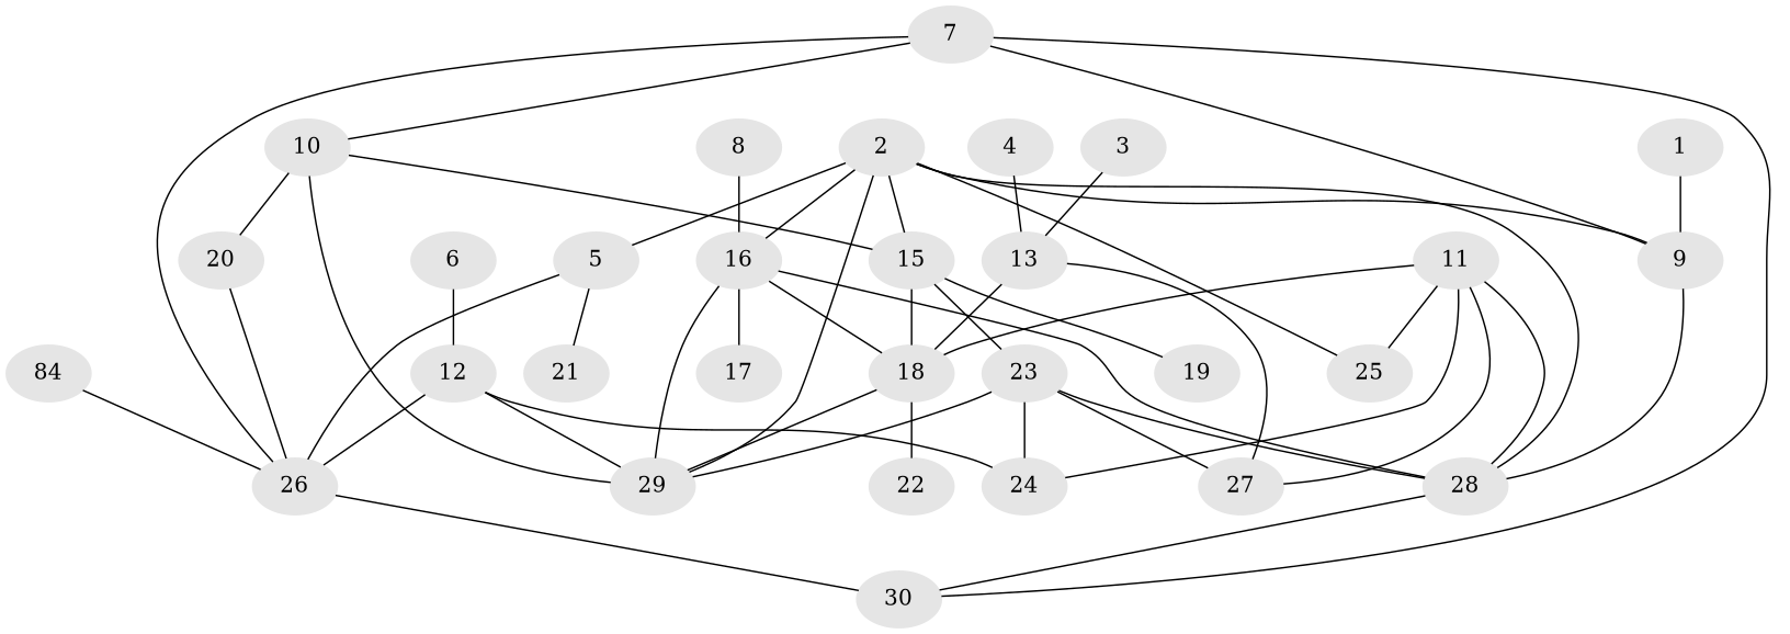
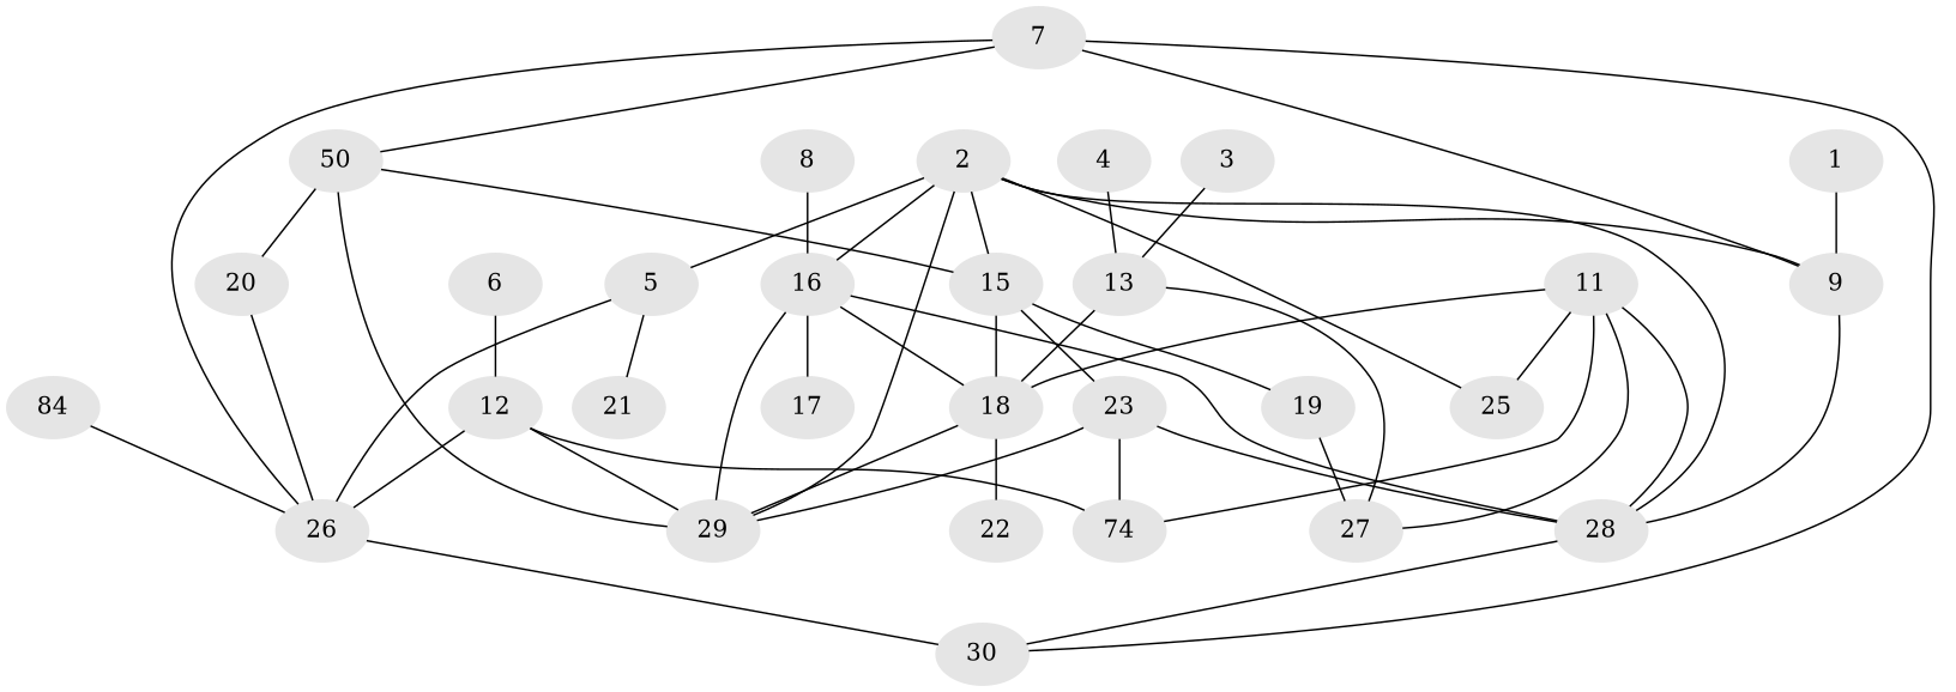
  graph {
    node [color=gray90 style=filled]
    edge [weight=1.0]
    1
    9
    28
    2
    5
    15
    16
    25
    29
    21
    26
    18
    19
    23
    17
    30
    3
    13
    27
    4
    6
    12
-   24
+   24 [label=74]
    7
-   10
+   10 [label=50]
    20
    8
    11
    22
    n30 [label=84]
    1 -- 9
    9 -- 28
    28 -- 30
    2 -- 9
    2 -- 28
    2 -- 5 [weight=2.0]
    2 -- 15
    2 -- 16
    2 -- 25
    2 -- 29
    5 -- 21
    5 -- 26
    15 -- 18
    15 -- 19
    15 -- 23 [weight=2.0]
    16 -- 28
    16 -- 29
    16 -- 18
    16 -- 17
    26 -- 30 [weight=2.0]
    18 -- 29
    18 -- 22
-   23 -- 27
+   19 -- 27
    23 -- 28
    23 -- 29
    23 -- 24
    3 -- 13
    13 -- 18 [weight=2.0]
    13 -- 27
    4 -- 13
    6 -- 12
    12 -- 29
    12 -- 26
    12 -- 24
    7 -- 9
    7 -- 26
    7 -- 30
    7 -- 10
    10 -- 15
    10 -- 29 [weight=2.0]
    10 -- 20
    20 -- 26
    8 -- 16
    11 -- 28
    11 -- 25
    11 -- 18
    11 -- 27
    11 -- 24
    n30 -- 26 [weight=2.0]
  }
